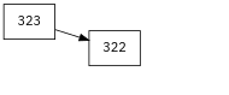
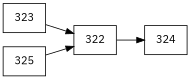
  digraph {
    fontname="IBM Plex Sans"
    rankdir=LR
    node [fontname="IBM Plex Sans" shape=record]
    edge [fontname="IBM Plex Sans"]
    n1 [label="{323}"]
    n2 [label="{322}"]
+   n3 [label="{325}"]
+   n4 [label="{324}"]
    n1 -> n2
+   n2 -> n4
+   n3 -> n2
  }
